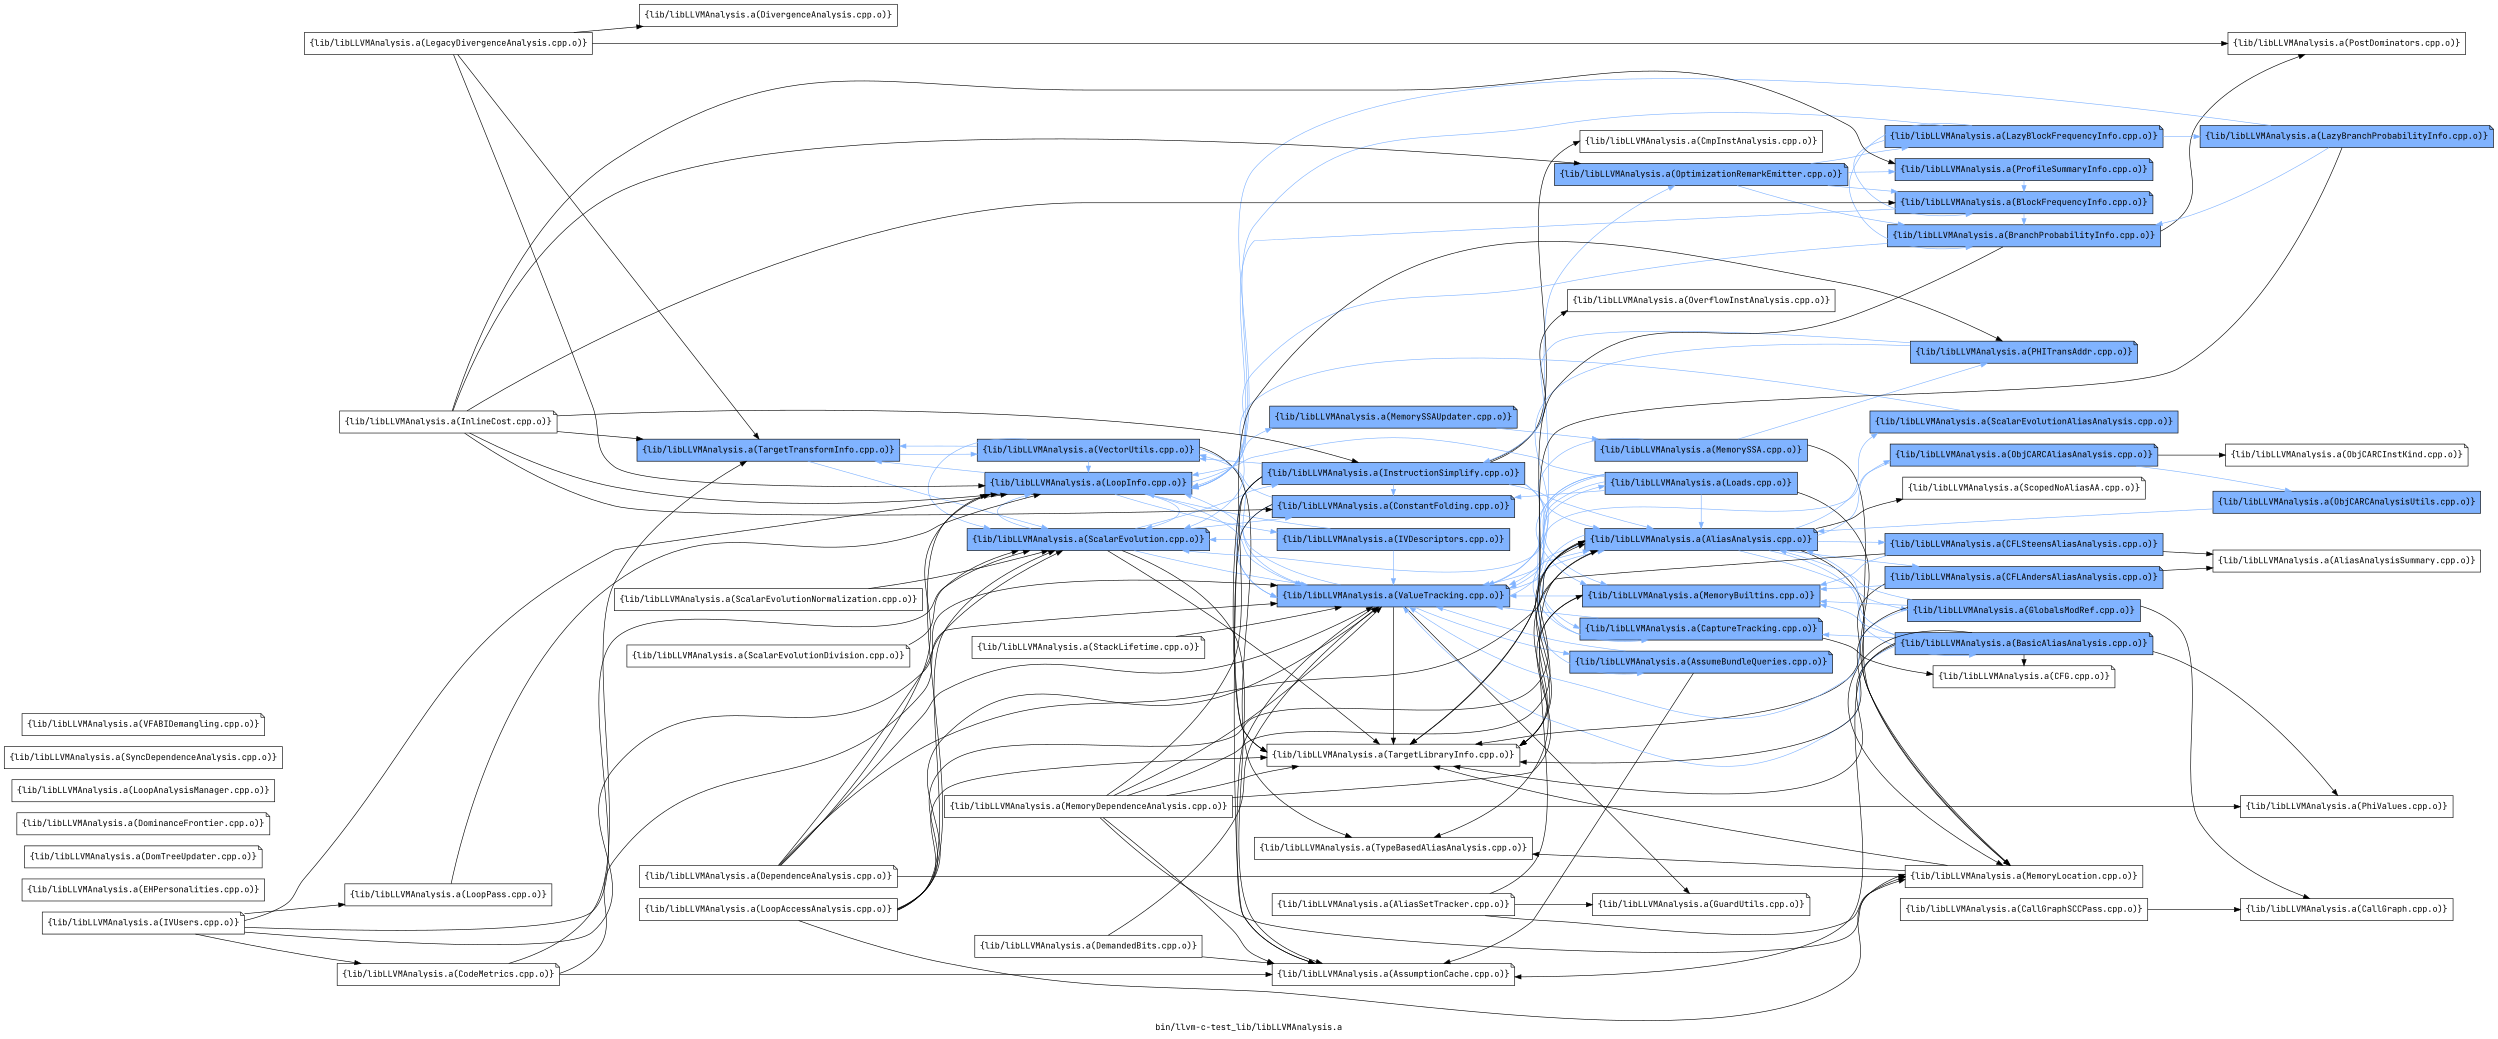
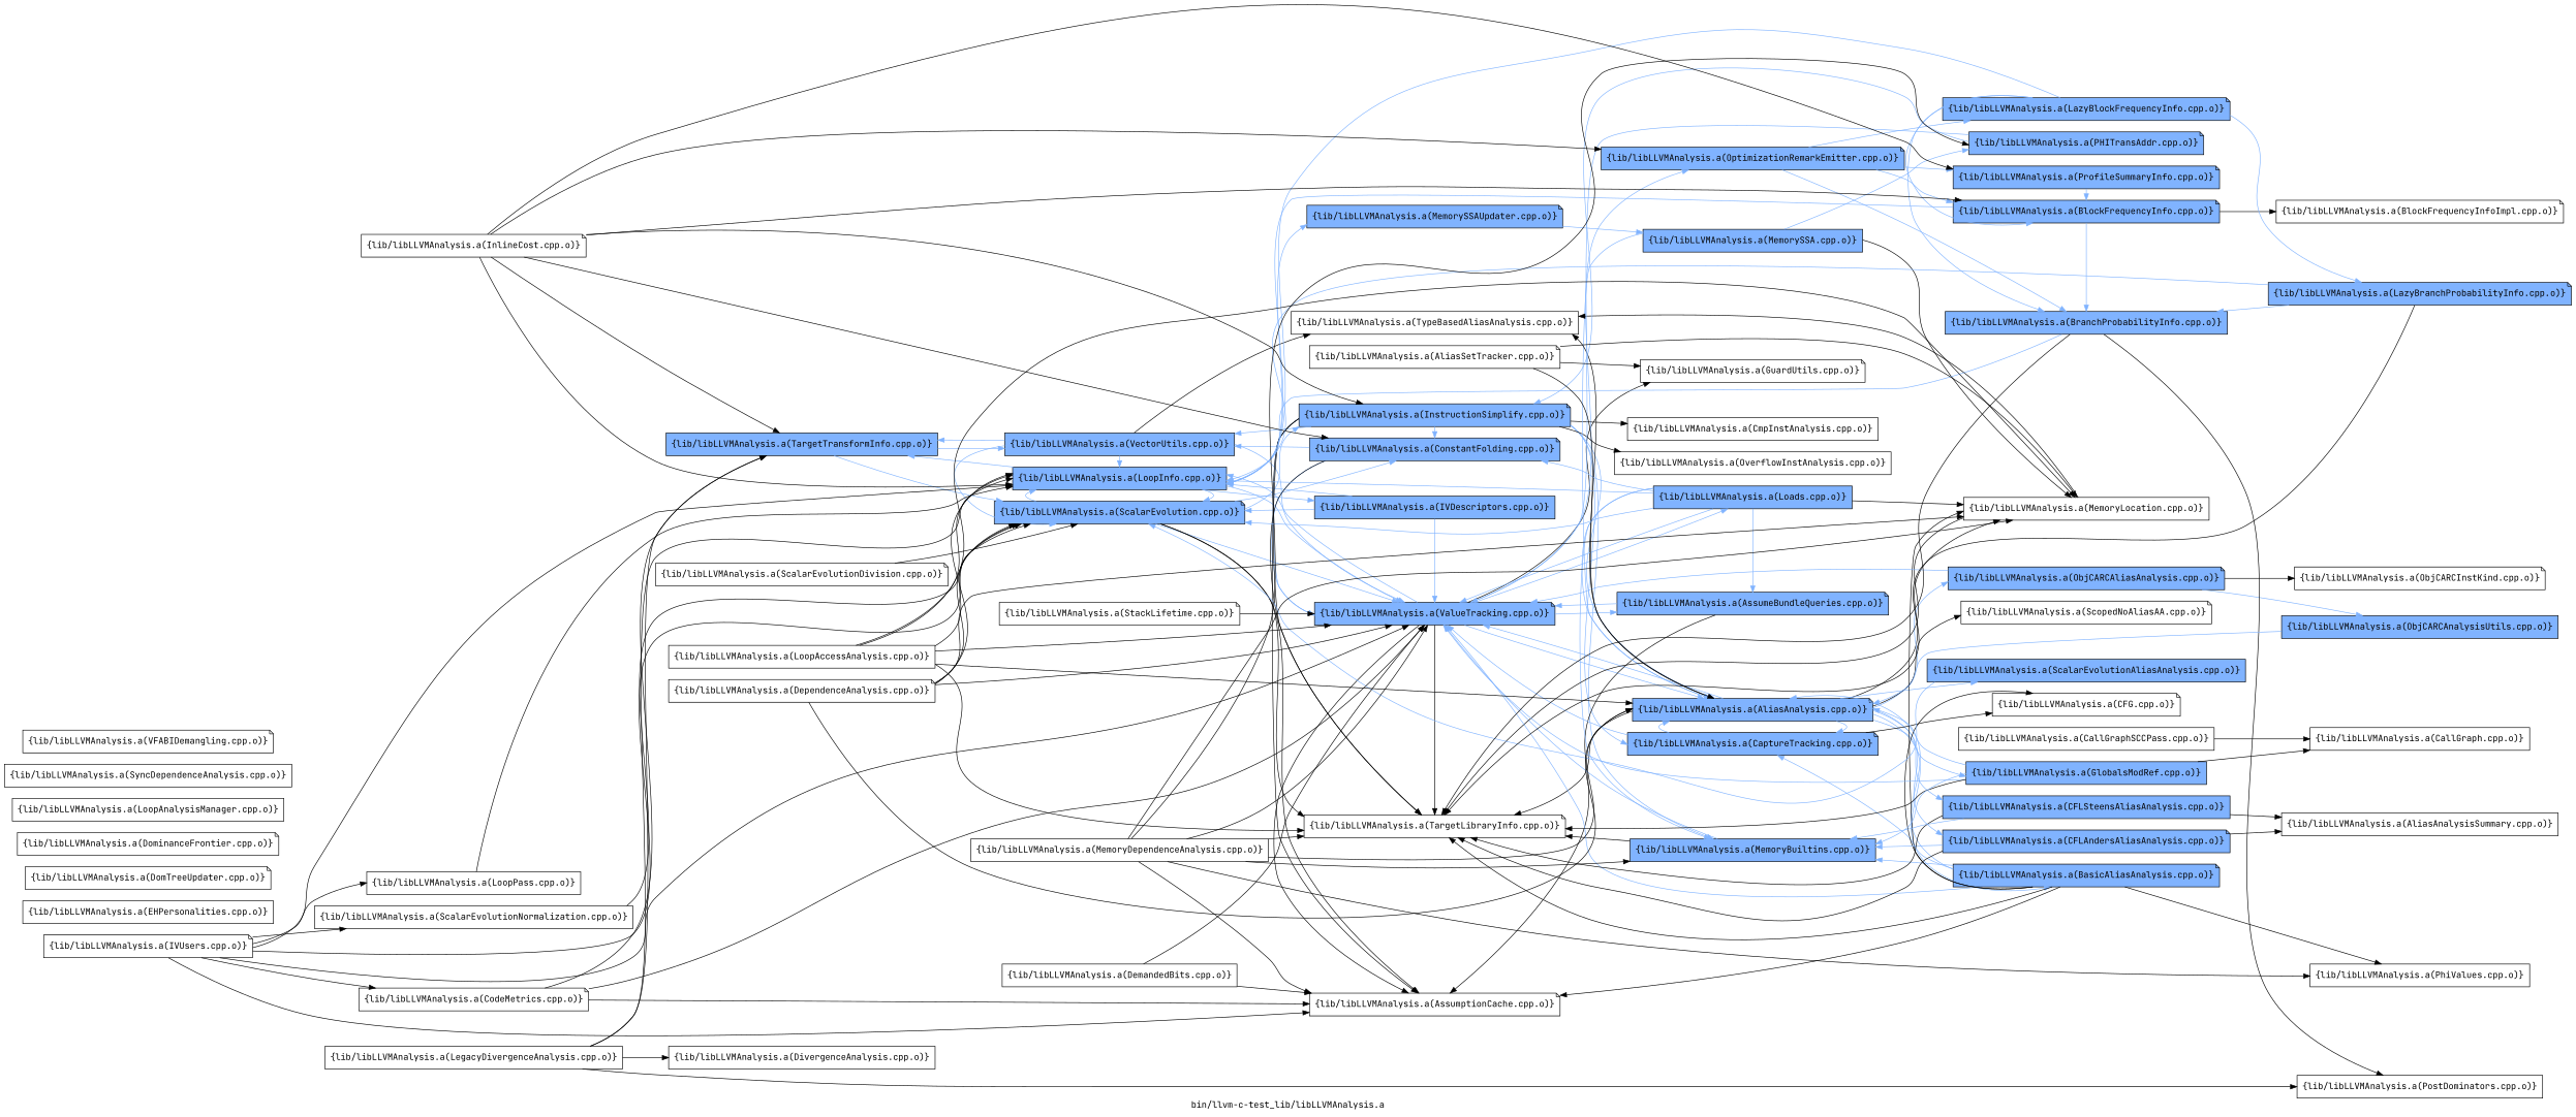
  digraph {
    fontname="JetBrains Mono"
    label="bin/llvm-c-test_lib/libLLVMAnalysis.a"
    rankdir=LR
    node [fontname="JetBrains Mono" group=0 shape=note]
    edge [fontname="JetBrains Mono"]
    n1 [fillcolor="0.600000 0.5 1" group=1 label="{lib/libLLVMAnalysis.a(TargetTransformInfo.cpp.o)}" shape=box style=filled]
    n2 [fillcolor="0.600000 0.5 1" group=1 label="{lib/libLLVMAnalysis.a(LoopInfo.cpp.o)}" shape=box style=filled]
    n3 [fillcolor="0.600000 0.5 1" group=1 label="{lib/libLLVMAnalysis.a(ScalarEvolution.cpp.o)}" style=filled]
    n4 [fillcolor="0.600000 0.5 1" group=1 label="{lib/libLLVMAnalysis.a(VectorUtils.cpp.o)}" shape=box style=filled]
    n5 [fillcolor="0.600000 0.5 1" group=1 label="{lib/libLLVMAnalysis.a(IVDescriptors.cpp.o)}" shape=box style=filled]
    n6 [fillcolor="0.600000 0.5 1" group=1 label="{lib/libLLVMAnalysis.a(MemorySSAUpdater.cpp.o)}" style=filled]
    n7 [fillcolor="0.600000 0.5 1" group=1 label="{lib/libLLVMAnalysis.a(ValueTracking.cpp.o)}" style=filled]
    n8 [label="{lib/libLLVMAnalysis.a(AssumptionCache.cpp.o)}"]
    n9 [fillcolor="0.600000 0.5 1" group=1 label="{lib/libLLVMAnalysis.a(ConstantFolding.cpp.o)}" style=filled]
-   n10 [fillcolor="0.600000 0.5 1" group=1 label="{lib/libLLVMAnalysis.a(InstructionSimplify.cpp.o)}" shape=box style=filled]
+   n10 [fillcolor="0.600000 0.5 1" group=1 label="{lib/libLLVMAnalysis.a(InstructionSimplify.cpp.o)}" style=filled]
    n11 [label="{lib/libLLVMAnalysis.a(TargetLibraryInfo.cpp.o)}"]
    n12 [label="{lib/libLLVMAnalysis.a(TypeBasedAliasAnalysis.cpp.o)}" shape=box]
    n13 [fillcolor="0.600000 0.5 1" group=1 label="{lib/libLLVMAnalysis.a(MemorySSA.cpp.o)}" shape=box style=filled]
    n14 [fillcolor="0.600000 0.5 1" group=1 label="{lib/libLLVMAnalysis.a(AliasAnalysis.cpp.o)}" style=filled]
    n15 [fillcolor="0.600000 0.5 1" group=1 label="{lib/libLLVMAnalysis.a(AssumeBundleQueries.cpp.o)}" style=filled]
    n16 [label="{lib/libLLVMAnalysis.a(GuardUtils.cpp.o)}"]
    n17 [fillcolor="0.600000 0.5 1" group=1 label="{lib/libLLVMAnalysis.a(Loads.cpp.o)}" shape=box style=filled]
    n18 [fillcolor="0.600000 0.5 1" group=1 label="{lib/libLLVMAnalysis.a(OptimizationRemarkEmitter.cpp.o)}" style=filled]
    n19 [fillcolor="0.600000 0.5 1" group=1 label="{lib/libLLVMAnalysis.a(CaptureTracking.cpp.o)}" style=filled]
    n20 [label="{lib/libLLVMAnalysis.a(CmpInstAnalysis.cpp.o)}" shape=box]
    n21 [fillcolor="0.600000 0.5 1" group=1 label="{lib/libLLVMAnalysis.a(MemoryBuiltins.cpp.o)}" shape=box style=filled]
    n22 [label="{lib/libLLVMAnalysis.a(OverflowInstAnalysis.cpp.o)}" shape=box]
    n23 [label="{lib/libLLVMAnalysis.a(MemoryLocation.cpp.o)}" shape=box]
    n24 [fillcolor="0.600000 0.5 1" group=1 label="{lib/libLLVMAnalysis.a(PHITransAddr.cpp.o)}" style=filled]
    n25 [fillcolor="0.600000 0.5 1" group=1 label="{lib/libLLVMAnalysis.a(BasicAliasAnalysis.cpp.o)}" style=filled]
    n26 [fillcolor="0.600000 0.5 1" group=1 label="{lib/libLLVMAnalysis.a(CFLAndersAliasAnalysis.cpp.o)}" style=filled]
    n27 [fillcolor="0.600000 0.5 1" group=1 label="{lib/libLLVMAnalysis.a(CFLSteensAliasAnalysis.cpp.o)}" shape=box style=filled]
    n28 [fillcolor="0.600000 0.5 1" group=1 label="{lib/libLLVMAnalysis.a(GlobalsModRef.cpp.o)}" shape=box style=filled]
    n29 [fillcolor="0.600000 0.5 1" group=1 label="{lib/libLLVMAnalysis.a(ObjCARCAliasAnalysis.cpp.o)}" style=filled]
    n30 [fillcolor="0.600000 0.5 1" group=1 label="{lib/libLLVMAnalysis.a(ScalarEvolutionAliasAnalysis.cpp.o)}" shape=box style=filled]
    n31 [label="{lib/libLLVMAnalysis.a(ScopedNoAliasAA.cpp.o)}"]
    n32 [fillcolor="0.600000 0.5 1" group=1 label="{lib/libLLVMAnalysis.a(BlockFrequencyInfo.cpp.o)}" style=filled]
    n33 [fillcolor="0.600000 0.5 1" group=1 label="{lib/libLLVMAnalysis.a(BranchProbabilityInfo.cpp.o)}" shape=box style=filled]
    n34 [fillcolor="0.600000 0.5 1" group=1 label="{lib/libLLVMAnalysis.a(LazyBlockFrequencyInfo.cpp.o)}" style=filled]
    n35 [fillcolor="0.600000 0.5 1" group=1 label="{lib/libLLVMAnalysis.a(ProfileSummaryInfo.cpp.o)}" style=filled]
    n36 [label="{lib/libLLVMAnalysis.a(CFG.cpp.o)}"]
    n37 [label="{lib/libLLVMAnalysis.a(PhiValues.cpp.o)}" shape=box]
    n38 [label="{lib/libLLVMAnalysis.a(AliasAnalysisSummary.cpp.o)}" shape=box]
    n39 [label="{lib/libLLVMAnalysis.a(CallGraph.cpp.o)}" shape=box]
    n40 [label="{lib/libLLVMAnalysis.a(ObjCARCInstKind.cpp.o)}"]
    n41 [fillcolor="0.600000 0.5 1" group=1 label="{lib/libLLVMAnalysis.a(ObjCARCAnalysisUtils.cpp.o)}" shape=box style=filled]
+   n42 [label="{lib/libLLVMAnalysis.a(BlockFrequencyInfoImpl.cpp.o)}"]
    n43 [label="{lib/libLLVMAnalysis.a(PostDominators.cpp.o)}" shape=box]
    n44 [fillcolor="0.600000 0.5 1" group=1 label="{lib/libLLVMAnalysis.a(LazyBranchProbabilityInfo.cpp.o)}" style=filled]
    n45 [label="{lib/libLLVMAnalysis.a(EHPersonalities.cpp.o)}" shape=box]
    n46 [label="{lib/libLLVMAnalysis.a(DomTreeUpdater.cpp.o)}"]
    n47 [label="{lib/libLLVMAnalysis.a(LegacyDivergenceAnalysis.cpp.o)}" shape=box]
    n48 [label="{lib/libLLVMAnalysis.a(DivergenceAnalysis.cpp.o)}" shape=box]
    n49 [label="{lib/libLLVMAnalysis.a(DominanceFrontier.cpp.o)}"]
    n50 [label="{lib/libLLVMAnalysis.a(IVUsers.cpp.o)}"]
    n51 [label="{lib/libLLVMAnalysis.a(CodeMetrics.cpp.o)}"]
    n52 [label="{lib/libLLVMAnalysis.a(LoopPass.cpp.o)}" shape=box]
    n53 [label="{lib/libLLVMAnalysis.a(ScalarEvolutionNormalization.cpp.o)}" shape=box]
    n54 [label="{lib/libLLVMAnalysis.a(MemoryDependenceAnalysis.cpp.o)}" shape=box]
    n55 [label="{lib/libLLVMAnalysis.a(CallGraphSCCPass.cpp.o)}" shape=box]
    n56 [label="{lib/libLLVMAnalysis.a(InlineCost.cpp.o)}"]
    n57 [label="{lib/libLLVMAnalysis.a(StackLifetime.cpp.o)}"]
    n58 [label="{lib/libLLVMAnalysis.a(DemandedBits.cpp.o)}" shape=box]
    n59 [label="{lib/libLLVMAnalysis.a(LoopAccessAnalysis.cpp.o)}" shape=box]
    n60 [label="{lib/libLLVMAnalysis.a(DependenceAnalysis.cpp.o)}"]
    n61 [label="{lib/libLLVMAnalysis.a(AliasSetTracker.cpp.o)}"]
    n62 [label="{lib/libLLVMAnalysis.a(LoopAnalysisManager.cpp.o)}" shape=box]
    n63 [label="{lib/libLLVMAnalysis.a(ScalarEvolutionDivision.cpp.o)}"]
    n64 [label="{lib/libLLVMAnalysis.a(SyncDependenceAnalysis.cpp.o)}" shape=box]
    n65 [label="{lib/libLLVMAnalysis.a(VFABIDemangling.cpp.o)}"]
    subgraph sub_1 {
      rank=same
      n1
    }
    subgraph sub_2 {
      rank=same
      n2
      n3
      n4
    }
    subgraph sub_3 {
      rank=same
      n5
      n6
      n7
      n8
      n9
      n10
      n11
      n12
    }
    subgraph sub_4 {
      rank=same
      n13
      n14
      n15
      n16
      n17
      n18
      n19
      n20
      n21
      n22
    }
    subgraph sub_5 {
      rank=same
      n23
      n24
      n25
      n26
      n27
      n28
      n29
      n30
      n31
      n32
      n33
      n34
      n35
      n36
    }
    n1 -> n3 [color="0.600000 0.5 1"]
    n1 -> n4 [color="0.600000 0.5 1"]
    n2 -> n1 [color="0.600000 0.5 1"]
    n2 -> n3 [color="0.600000 0.5 1"]
    n2 -> n5 [color="0.600000 0.5 1"]
    n2 -> n6 [color="0.600000 0.5 1"]
    n2 -> n7 [color="0.600000 0.5 1"]
    n3 -> n2 [color="0.600000 0.5 1"]
    n3 -> n7 [color="0.600000 0.5 1"]
    n3 -> n8
    n3 -> n9 [color="0.600000 0.5 1"]
    n3 -> n10 [color="0.600000 0.5 1"]
    n3 -> n11
    n4 -> n1 [color="0.600000 0.5 1"]
    n4 -> n2 [color="0.600000 0.5 1"]
    n4 -> n3 [color="0.600000 0.5 1"]
    n4 -> n7 [color="0.600000 0.5 1"]
    n4 -> n12
    n5 -> n2 [color="0.600000 0.5 1"]
    n5 -> n3 [color="0.600000 0.5 1"]
    n5 -> n7 [color="0.600000 0.5 1"]
    n6 -> n13 [color="0.600000 0.5 1"]
    n7 -> n2 [color="0.600000 0.5 1"]
    n7 -> n8
    n7 -> n11
    n7 -> n14 [color="0.600000 0.5 1"]
    n7 -> n15 [color="0.600000 0.5 1"]
    n7 -> n16
    n7 -> n17 [color="0.600000 0.5 1"]
    n7 -> n18 [color="0.600000 0.5 1"]
    n9 -> n4 [color="0.600000 0.5 1"]
    n9 -> n7 [color="0.600000 0.5 1"]
    n9 -> n11
    n10 -> n4 [color="0.600000 0.5 1"]
    n10 -> n7 [color="0.600000 0.5 1"]
    n10 -> n8
    n10 -> n9 [color="0.600000 0.5 1"]
    n10 -> n11
    n10 -> n14 [color="0.600000 0.5 1"]
    n10 -> n19 [color="0.600000 0.5 1"]
    n10 -> n20
    n10 -> n21 [color="0.600000 0.5 1"]
    n10 -> n22
    n13 -> n14 [color="0.600000 0.5 1"]
    n13 -> n23
    n13 -> n24 [color="0.600000 0.5 1"]
    n14 -> n7 [color="0.600000 0.5 1"]
    n14 -> n11
    n14 -> n12
    n14 -> n19 [color="0.600000 0.5 1"]
    n14 -> n23
    n14 -> n25 [color="0.600000 0.5 1"]
    n14 -> n26 [color="0.600000 0.5 1"]
    n14 -> n27 [color="0.600000 0.5 1"]
    n14 -> n28 [color="0.600000 0.5 1"]
    n14 -> n29 [color="0.600000 0.5 1"]
    n14 -> n30 [color="0.600000 0.5 1"]
    n14 -> n31
    n15 -> n7 [color="0.600000 0.5 1"]
    n15 -> n8
    n17 -> n2 [color="0.600000 0.5 1"]
    n17 -> n3 [color="0.600000 0.5 1"]
    n17 -> n7 [color="0.600000 0.5 1"]
    n17 -> n9 [color="0.600000 0.5 1"]
    n17 -> n14 [color="0.600000 0.5 1"]
    n17 -> n15 [color="0.600000 0.5 1"]
    n17 -> n21 [color="0.600000 0.5 1"]
    n17 -> n23
    n18 -> n32 [color="0.600000 0.5 1"]
    n18 -> n33 [color="0.600000 0.5 1"]
    n18 -> n34 [color="0.600000 0.5 1"]
    n18 -> n35 [color="0.600000 0.5 1"]
    n19 -> n7 [color="0.600000 0.5 1"]
    n19 -> n14 [color="0.600000 0.5 1"]
    n19 -> n36
    n21 -> n7 [color="0.600000 0.5 1"]
    n21 -> n11
    n23 -> n11
    n23 -> n12
    n24 -> n7 [color="0.600000 0.5 1"]
    n24 -> n10 [color="0.600000 0.5 1"]
    n25 -> n7 [color="0.600000 0.5 1"]
    n25 -> n8
    n25 -> n11
    n25 -> n14 [color="0.600000 0.5 1"]
    n25 -> n19 [color="0.600000 0.5 1"]
    n25 -> n21 [color="0.600000 0.5 1"]
    n25 -> n23
    n25 -> n36
    n25 -> n37
    n26 -> n11
    n26 -> n21 [color="0.600000 0.5 1"]
    n26 -> n38
    n27 -> n11
    n27 -> n21 [color="0.600000 0.5 1"]
    n27 -> n38
    n28 -> n7 [color="0.600000 0.5 1"]
    n28 -> n11
    n28 -> n14 [color="0.600000 0.5 1"]
    n28 -> n21 [color="0.600000 0.5 1"]
    n28 -> n39
    n29 -> n7 [color="0.600000 0.5 1"]
    n29 -> n40
    n29 -> n41 [color="0.600000 0.5 1"]
    n30 -> n3 [color="0.600000 0.5 1"]
    n32 -> n2 [color="0.600000 0.5 1"]
    n32 -> n33 [color="0.600000 0.5 1"]
+   n32 -> n42
    n33 -> n2 [color="0.600000 0.5 1"]
    n33 -> n11
    n33 -> n43
    n34 -> n2 [color="0.600000 0.5 1"]
    n34 -> n32 [color="0.600000 0.5 1"]
    n34 -> n33 [color="0.600000 0.5 1"]
    n34 -> n44 [color="0.600000 0.5 1"]
    n35 -> n32 [color="0.600000 0.5 1"]
    n41 -> n14 [color="0.600000 0.5 1"]
    n44 -> n2 [color="0.600000 0.5 1"]
    n44 -> n11
    n44 -> n33 [color="0.600000 0.5 1"]
    n47 -> n1
    n47 -> n2
    n47 -> n43
    n47 -> n48
    n50 -> n2
    n50 -> n3
    n50 -> n7
+   n50 -> n8
    n50 -> n51
    n50 -> n52
+   n50 -> n53
    n51 -> n1
    n51 -> n7
    n51 -> n8
    n52 -> n2
    n53 -> n3
    n54 -> n7
    n54 -> n8
    n54 -> n11
    n54 -> n14
    n54 -> n21
    n54 -> n23
    n54 -> n24
    n54 -> n37
    n55 -> n39
    n56 -> n1
    n56 -> n2
    n56 -> n9
    n56 -> n10
    n56 -> n18
    n56 -> n32
    n56 -> n35
    n57 -> n7
    n58 -> n7
    n58 -> n8
    n59 -> n2
    n59 -> n3
    n59 -> n7
    n59 -> n11
    n59 -> n14
    n59 -> n23
    n60 -> n2
    n60 -> n3
    n60 -> n7
    n60 -> n14
    n60 -> n23
    n61 -> n14
    n61 -> n16
    n61 -> n23
    n63 -> n3
  }
